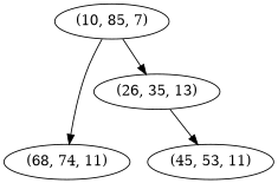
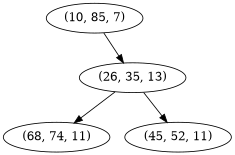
  digraph {
    fontname="DejaVu Serif"
    node [fontname="DejaVu Serif"]
    edge [fontname="DejaVu Serif"]
    "(10, 85, 7)"
    "(26, 35, 13)"
    "(68, 74, 11)"
-   "(45, 52, 11)" [label="(45, 53, 11)"]
+   "(45, 52, 11)"
    "(10, 85, 7)" -> "(26, 35, 13)"
-   "(10, 85, 7)" -> "(68, 74, 11)"
+   "(26, 35, 13)" -> "(68, 74, 11)"
    "(26, 35, 13)" -> "(45, 52, 11)"
  }
